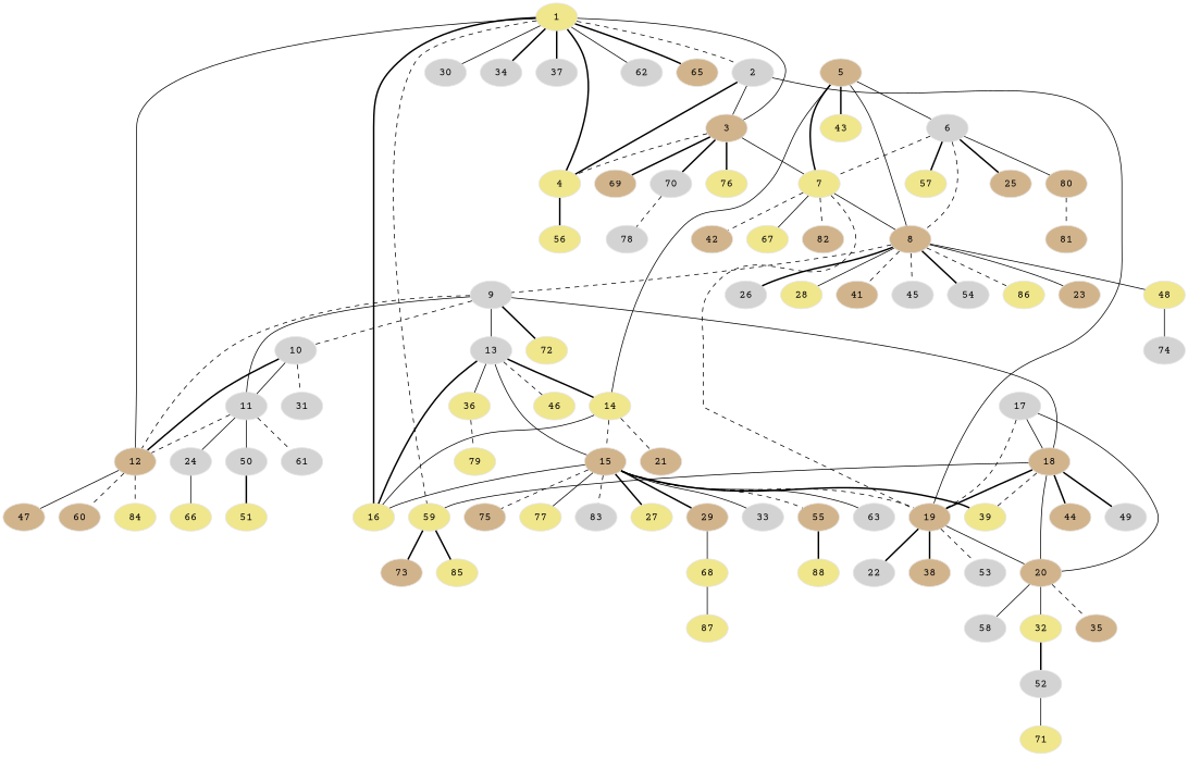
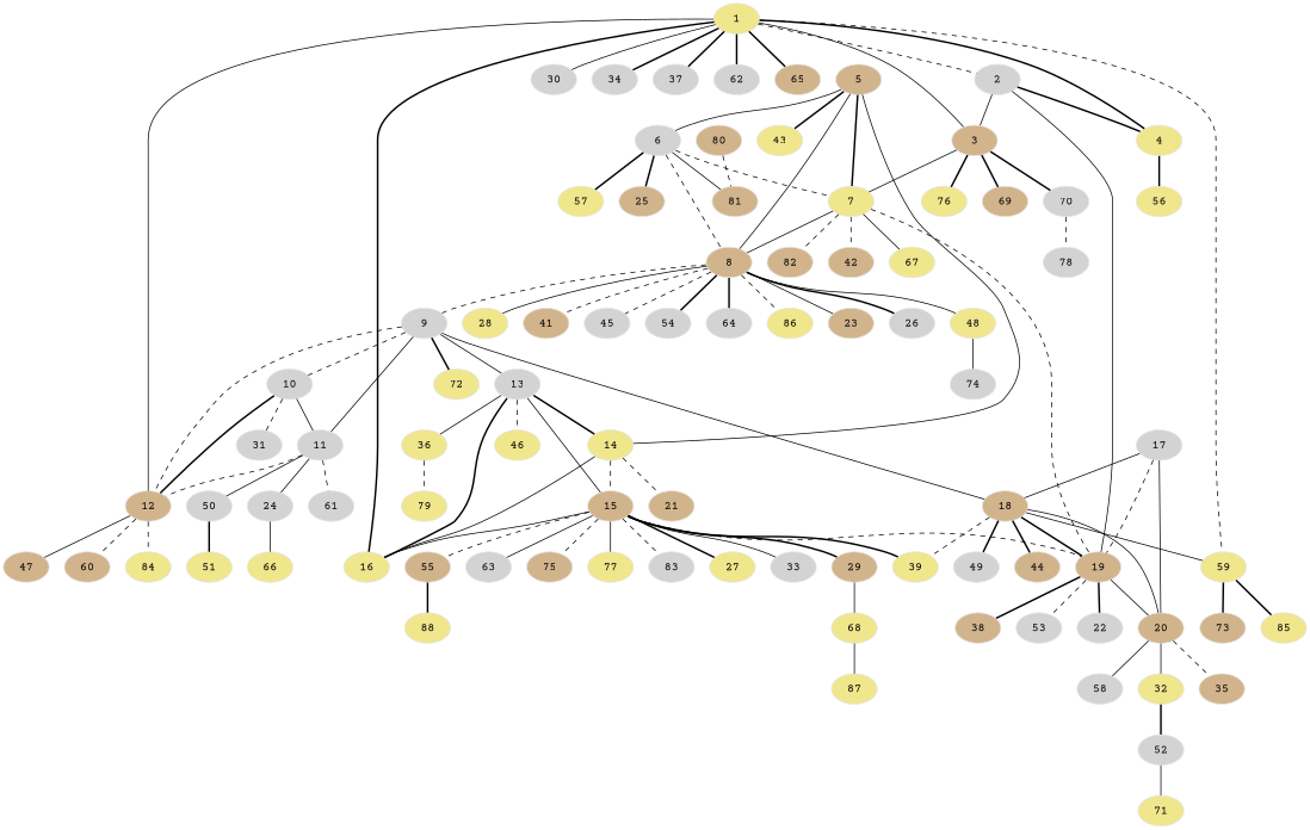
  graph {
    fontname="Courier Prime"
    node [color=gray90 fillcolor=lightgrey fontname="Courier Prime" style=filled]
    edge [fontname="Courier Prime" style=solid]
    2
    1 [fillcolor=khaki]
    3 [fillcolor=tan]
    4 [fillcolor=khaki]
    12 [fillcolor=tan]
    16 [fillcolor=khaki]
    30
    34
    37
    59 [fillcolor=khaki]
    62
    65 [fillcolor=tan]
    19 [fillcolor=tan]
    7 [fillcolor=khaki]
    69 [fillcolor=tan]
    70
    76 [fillcolor=khaki]
    56 [fillcolor=khaki]
    47 [fillcolor=tan]
    60 [fillcolor=tan]
    84 [fillcolor=khaki]
    73 [fillcolor=tan]
    85 [fillcolor=khaki]
    20 [fillcolor=tan]
    22
    38 [fillcolor=tan]
    53
    8 [fillcolor=tan]
    42 [fillcolor=tan]
    67 [fillcolor=khaki]
    82 [fillcolor=tan]
    78
    5 [fillcolor=tan]
    6
    14 [fillcolor=khaki]
    43 [fillcolor=khaki]
    25 [fillcolor=tan]
    57 [fillcolor=khaki]
    80 [fillcolor=tan]
    9
    23 [fillcolor=tan]
    26
    28 [fillcolor=khaki]
    41 [fillcolor=tan]
    45
    48 [fillcolor=khaki]
    54
+   64
    86 [fillcolor=khaki]
    15 [fillcolor=tan]
    21 [fillcolor=tan]
    81 [fillcolor=tan]
    10
    11
    13
    18 [fillcolor=tan]
    72 [fillcolor=khaki]
    74
    31
    24
    50
    61
    36 [fillcolor=khaki]
    46 [fillcolor=khaki]
    39 [fillcolor=khaki]
    44 [fillcolor=tan]
    49
    66 [fillcolor=khaki]
    51 [fillcolor=khaki]
    27 [fillcolor=khaki]
    29 [fillcolor=tan]
    33
    55 [fillcolor=tan]
    63
    75 [fillcolor=tan]
    77 [fillcolor=khaki]
    83
    79 [fillcolor=khaki]
    68 [fillcolor=khaki]
    88 [fillcolor=khaki]
    17
    32 [fillcolor=khaki]
    35 [fillcolor=tan]
    58
    52
    87 [fillcolor=khaki]
    71 [fillcolor=khaki]
    2 -- 3
    2 -- 4 [style=bold]
    2 -- 19
    1 -- 2 [style=dashed]
    1 -- 3
    1 -- 4 [style=bold]
    1 -- 12
    1 -- 16 [style=bold]
    1 -- 30
    1 -- 34 [style=bold]
    1 -- 37 [style=bold]
    1 -- 59 [style=dashed]
-   1 -- 62
+   1 -- 62 [style=bold]
    1 -- 65 [style=bold]
-   3 -- 4 [style=dashed]
    3 -- 7
    3 -- 69 [style=bold]
    3 -- 70 [style=bold]
    3 -- 76 [style=bold]
    4 -- 56 [style=bold]
    12 -- 47
    12 -- 60 [style=dashed]
    12 -- 84 [style=dashed]
    59 -- 73 [style=bold]
    59 -- 85 [style=bold]
    19 -- 20
    19 -- 22 [style=bold]
    19 -- 38 [style=bold]
    19 -- 53 [style=dashed]
    7 -- 19 [style=dashed]
    7 -- 8
    7 -- 42 [style=dashed]
    7 -- 67
    7 -- 82 [style=dashed]
    70 -- 78 [style=dashed]
    20 -- 32
    20 -- 35 [style=dashed]
    20 -- 58
    8 -- 9 [style=dashed]
    8 -- 23
    8 -- 26 [style=bold]
    8 -- 28
    8 -- 41 [style=dashed]
    8 -- 45 [style=dashed]
    8 -- 48
    8 -- 54 [style=bold]
+   8 -- 64 [style=bold]
    8 -- 86 [style=dashed]
    5 -- 7 [style=bold]
    5 -- 8
    5 -- 6
    5 -- 14
    5 -- 43 [style=bold]
    6 -- 7 [style=dashed]
    6 -- 8 [style=dashed]
    6 -- 25 [style=bold]
    6 -- 57 [style=bold]
-   6 -- 80
+   6 -- 81
    14 -- 16
    14 -- 15 [style=dashed]
    14 -- 21 [style=dashed]
    80 -- 81 [style=dashed]
    9 -- 12 [style=dashed]
    9 -- 10 [style=dashed]
    9 -- 11
    9 -- 13
    9 -- 18
    9 -- 72 [style=bold]
    48 -- 74
    15 -- 16
    15 -- 19 [style=dashed]
    15 -- 39 [style=bold]
    15 -- 27 [style=bold]
    15 -- 29 [style=bold]
    15 -- 33
    15 -- 55 [style=dashed]
    15 -- 63
    15 -- 75 [style=dashed]
    15 -- 77
    15 -- 83 [style=dashed]
    10 -- 12 [style=bold]
    10 -- 11
    10 -- 31 [style=dashed]
    11 -- 12 [style=dashed]
    11 -- 24
    11 -- 50
    11 -- 61 [style=dashed]
    13 -- 16 [style=bold]
    13 -- 14 [style=bold]
    13 -- 15
    13 -- 36
    13 -- 46 [style=dashed]
    18 -- 59
    18 -- 19 [style=bold]
    18 -- 20
    18 -- 39 [style=dashed]
    18 -- 44 [style=bold]
    18 -- 49 [style=bold]
    24 -- 66
    50 -- 51 [style=bold]
    36 -- 79 [style=dashed]
    29 -- 68
    55 -- 88 [style=bold]
    68 -- 87
    17 -- 19 [style=dashed]
    17 -- 20
    17 -- 18
    32 -- 52 [style=bold]
    52 -- 71
  }
